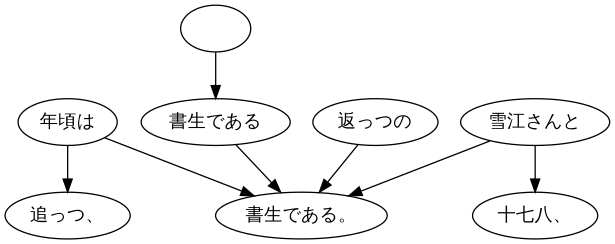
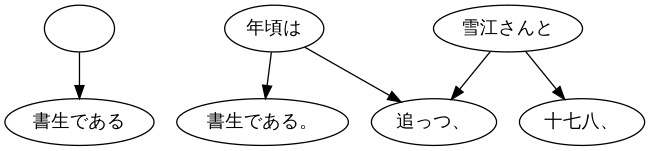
  digraph {
    n1 [label="　"]
    n2 [label="書生である"]
    n3 [label="書生である。"]
    n4 [label="年頃は"]
    n5 [label="追っつ、"]
    n6 [label="十七八、"]
    n7 [label="雪江さんと"]
-   n8 [label="返っつの"]
    n1 -> n2
-   n2 -> n3
    n4 -> n3
    n4 -> n5
-   n7 -> n3
+   n7 -> n5
    n7 -> n6
-   n8 -> n3
  }
